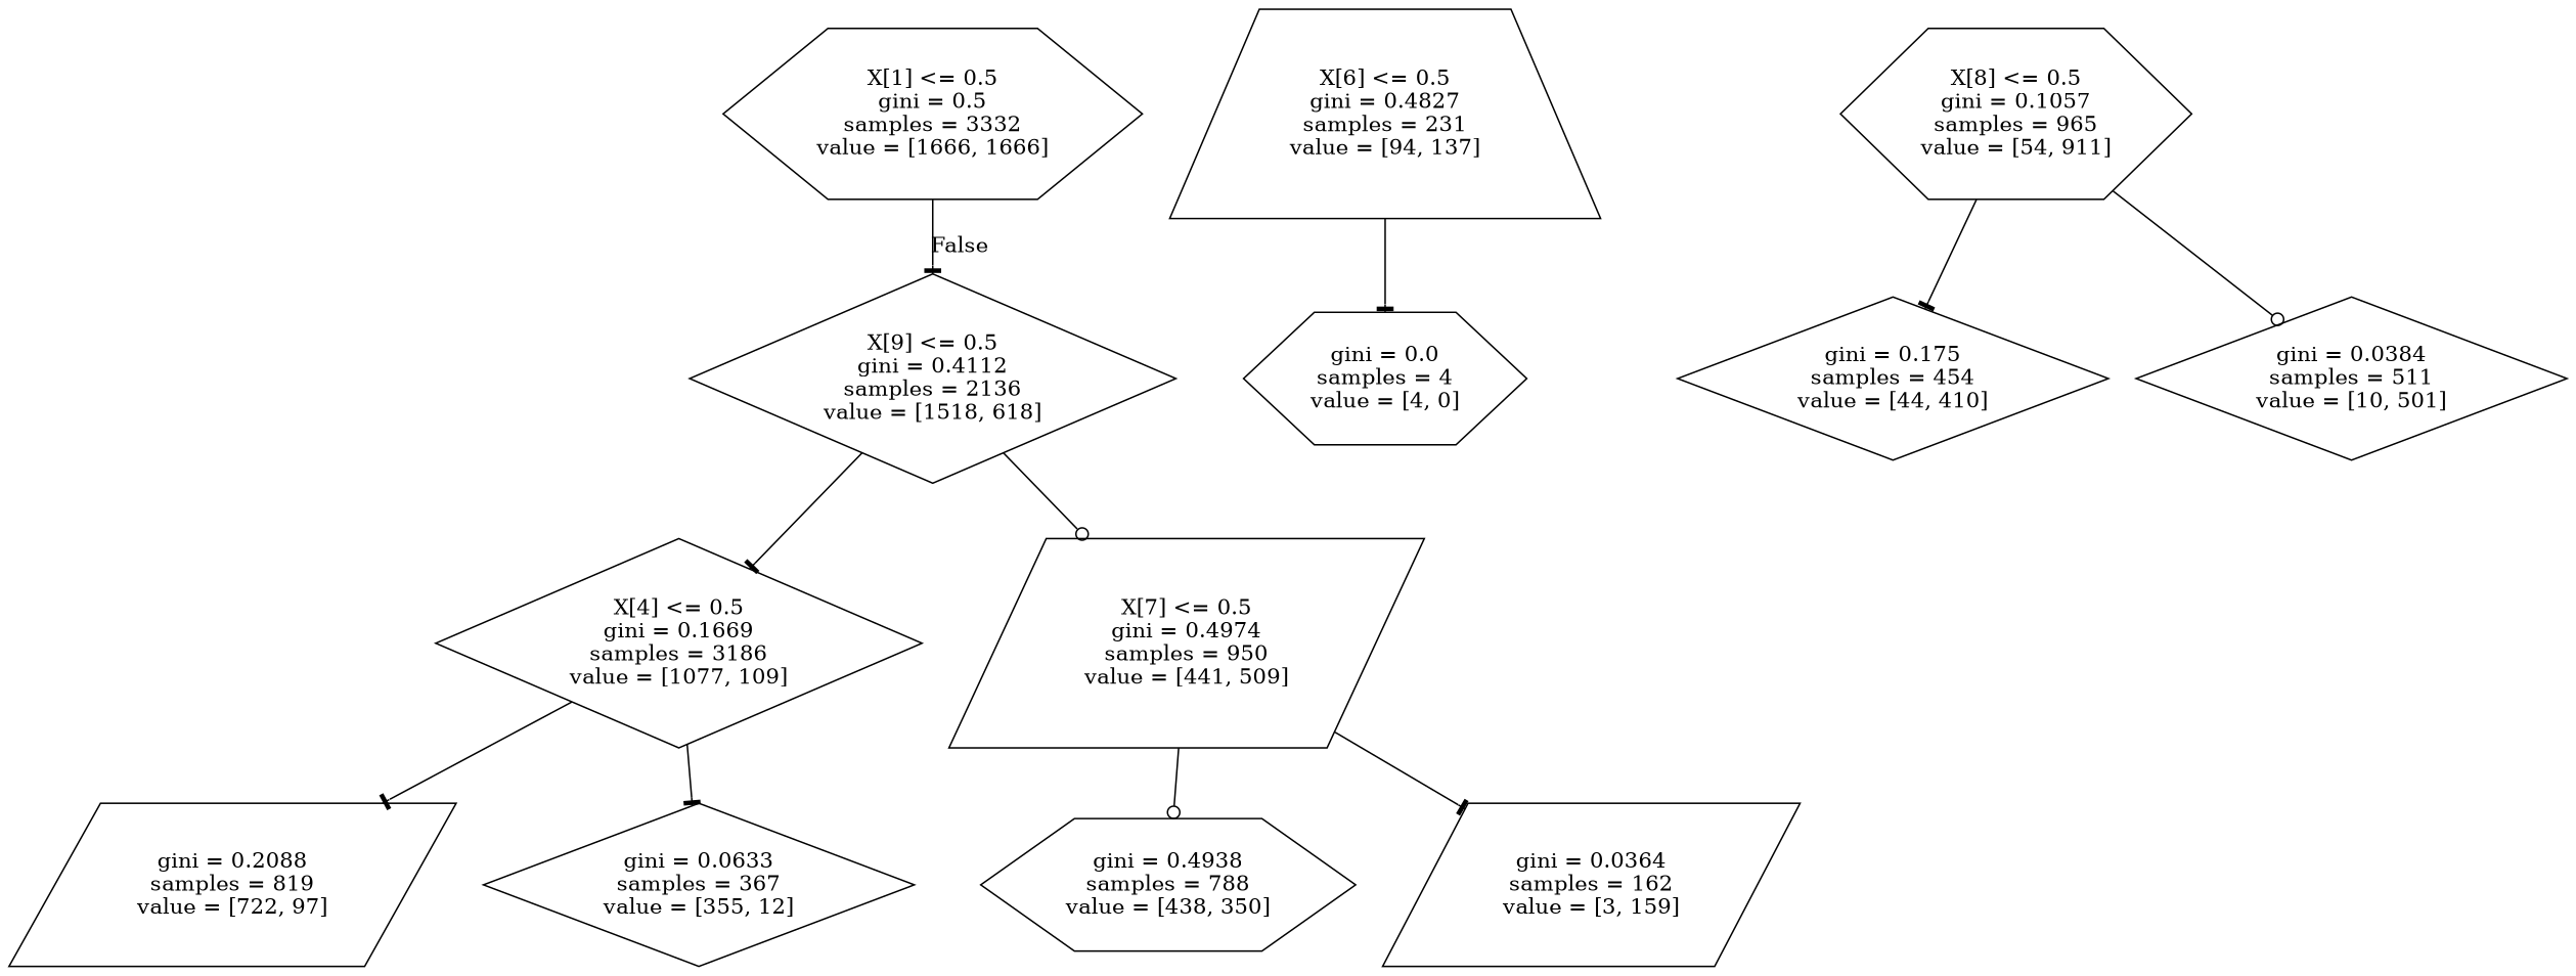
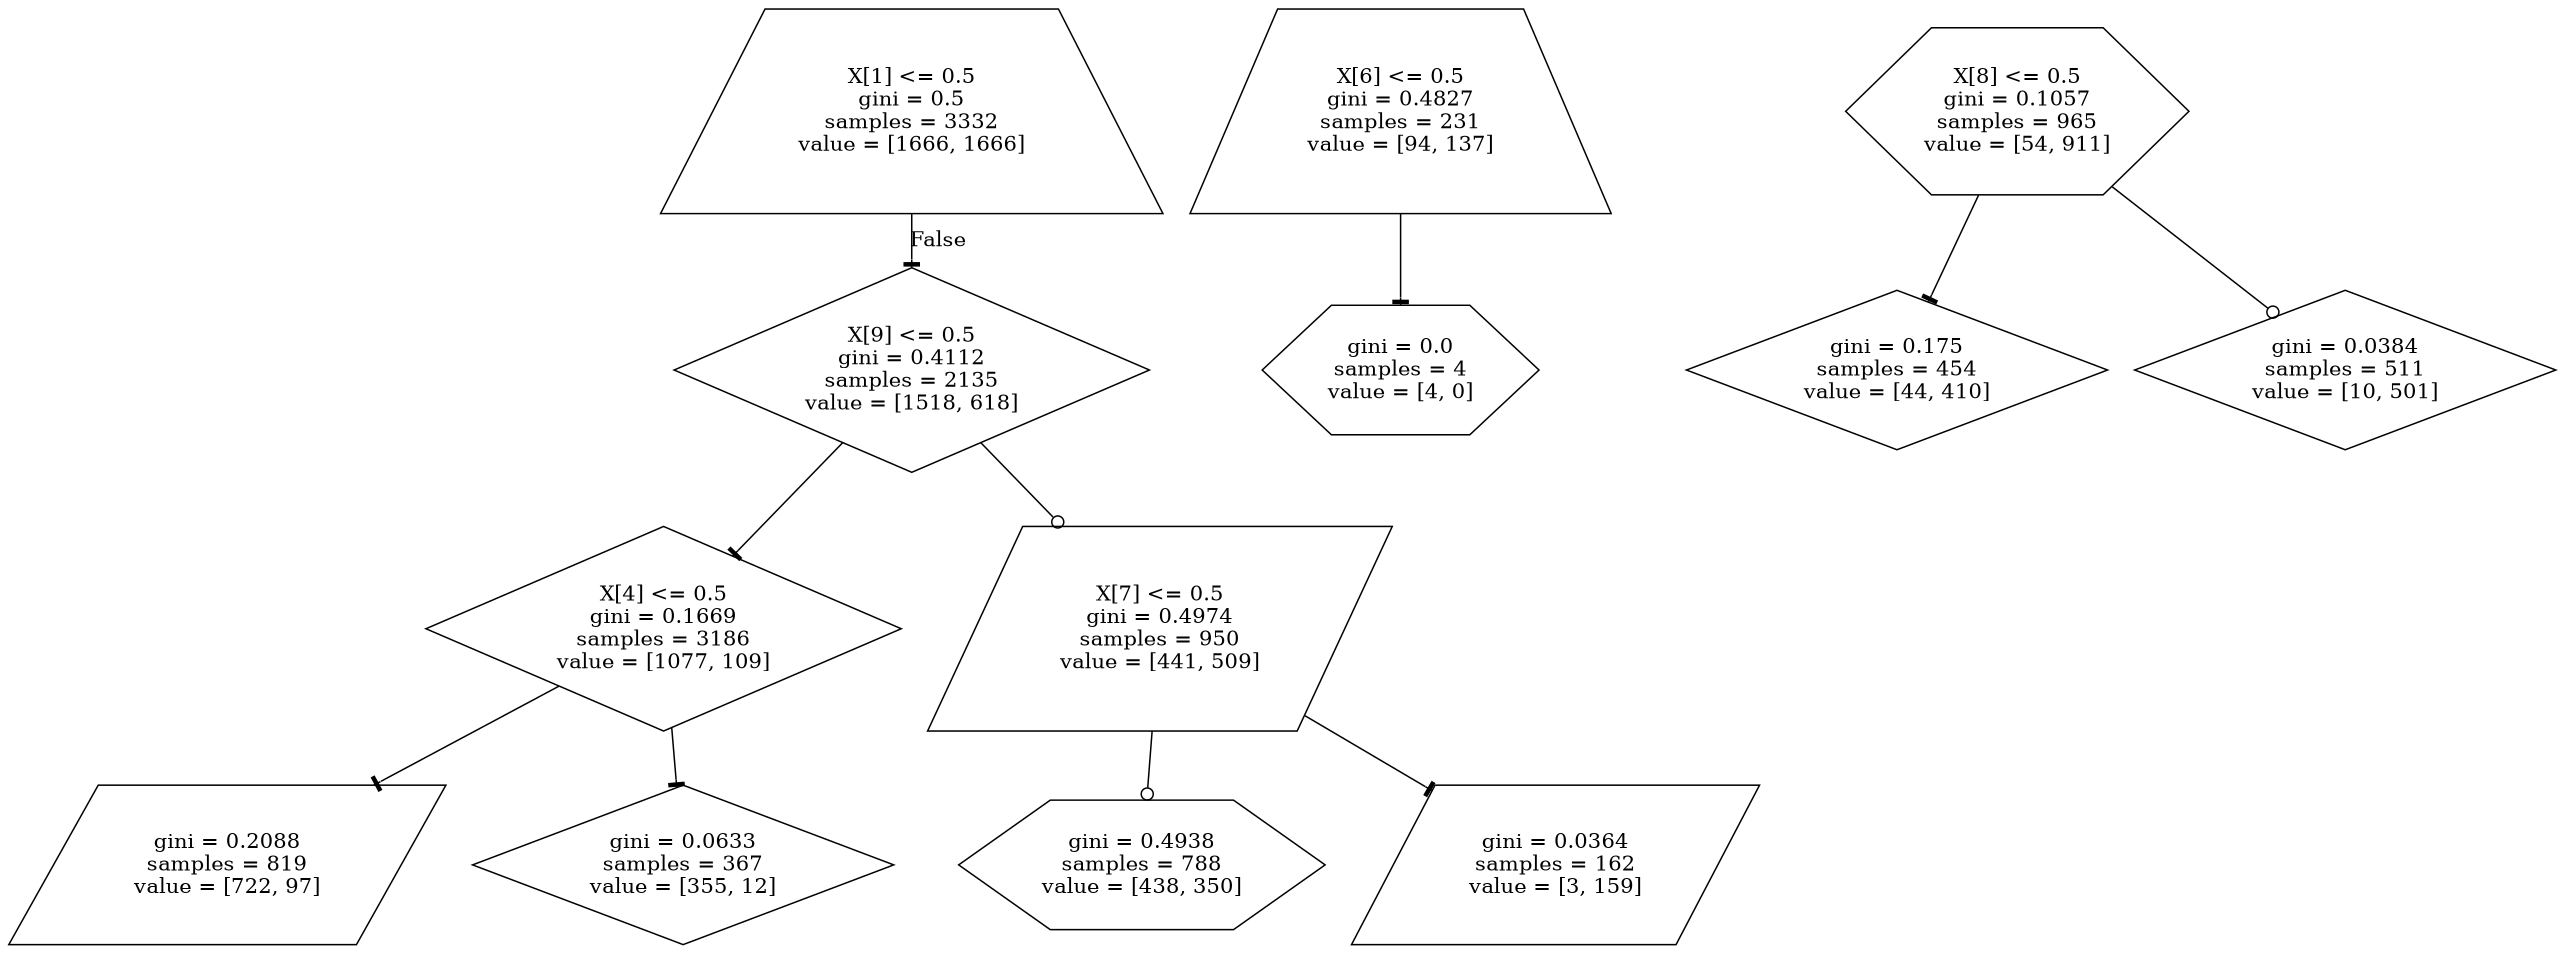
  digraph {
    node [shape=diamond]
    edge [arrowhead=tee]
-   n1 [label="X[1] <= 0.5\ngini = 0.5\nsamples = 3332\nvalue = [1666, 1666]" shape=hexagon]
-   n2 [label="X[9] <= 0.5\ngini = 0.4112\nsamples = 2136\nvalue = [1518, 618]"]
+   n1 [label="X[1] <= 0.5\ngini = 0.5\nsamples = 3332\nvalue = [1666, 1666]" shape=trapezium]
+   n2 [label="X[9] <= 0.5\ngini = 0.4112\nsamples = 2135\nvalue = [1518, 618]"]
    n3 [label="X[4] <= 0.5\ngini = 0.1669\nsamples = 3186\nvalue = [1077, 109]"]
    n4 [label="X[7] <= 0.5\ngini = 0.4974\nsamples = 950\nvalue = [441, 509]" shape=parallelogram]
    n5 [label="X[6] <= 0.5\ngini = 0.4827\nsamples = 231\nvalue = [94, 137]" shape=trapezium]
    n6 [label="gini = 0.0\nsamples = 4\nvalue = [4, 0]" shape=hexagon]
    n7 [label="X[8] <= 0.5\ngini = 0.1057\nsamples = 965\nvalue = [54, 911]" shape=hexagon]
    n8 [label="gini = 0.175\nsamples = 454\nvalue = [44, 410]"]
    n9 [label="gini = 0.0384\nsamples = 511\nvalue = [10, 501]"]
    n10 [label="gini = 0.2088\nsamples = 819\nvalue = [722, 97]" shape=parallelogram]
    n11 [label="gini = 0.0633\nsamples = 367\nvalue = [355, 12]"]
    n12 [label="gini = 0.4938\nsamples = 788\nvalue = [438, 350]" shape=hexagon]
    n13 [label="gini = 0.0364\nsamples = 162\nvalue = [3, 159]" shape=parallelogram]
    n1 -> n2 [headlabel=False labelangle=-45 labeldistance=2.5]
    n2 -> n3
    n2 -> n4 [arrowhead=odot]
    n3 -> n10
    n3 -> n11
    n4 -> n12 [arrowhead=odot]
    n4 -> n13
    n5 -> n6
    n7 -> n8
    n7 -> n9 [arrowhead=odot]
  }
